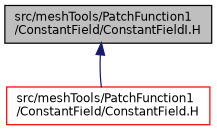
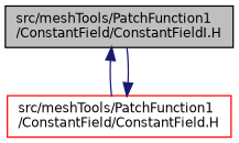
  digraph {
    node [fontname=Helvetica fontsize=10 shape=record]
    edge [color=midnightblue dir=back fontname=Helvetica fontsize=10 labelfontname=Helvetica labelfontsize=10 style=solid]
    n1 [color=black fillcolor=grey75 fontcolor=black height=0.2 label="src/meshTools/PatchFunction1\l/ConstantField/ConstantFieldI.H" style=filled width=0.4]
    n2 [color=red height=0.2 label="src/meshTools/PatchFunction1\l/ConstantField/ConstantField.H" width=0.4]
    n1 -> n2
+   n2 -> n1
  }
